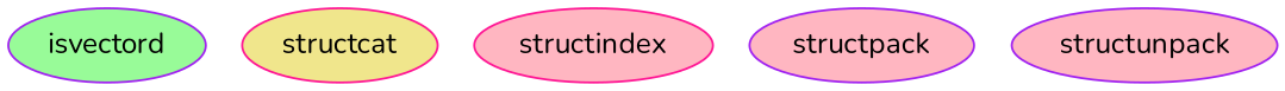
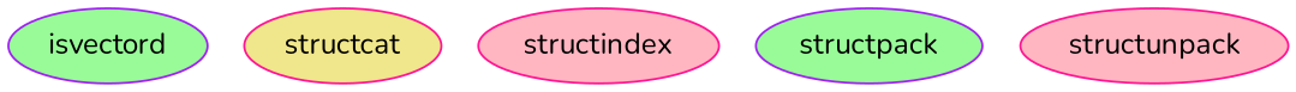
  digraph {
    fontname=Nunito
    node [style=filled fillcolor=palegreen color=purple fontname=Nunito]
    isvectord
    structcat [fillcolor=khaki color=deeppink]
    structindex [fillcolor=lightpink color=deeppink]
-   structpack [fillcolor=lightpink]
-   structunpack [fillcolor=lightpink]
+   structpack
+   structunpack [fillcolor=lightpink color=deeppink]
  }
